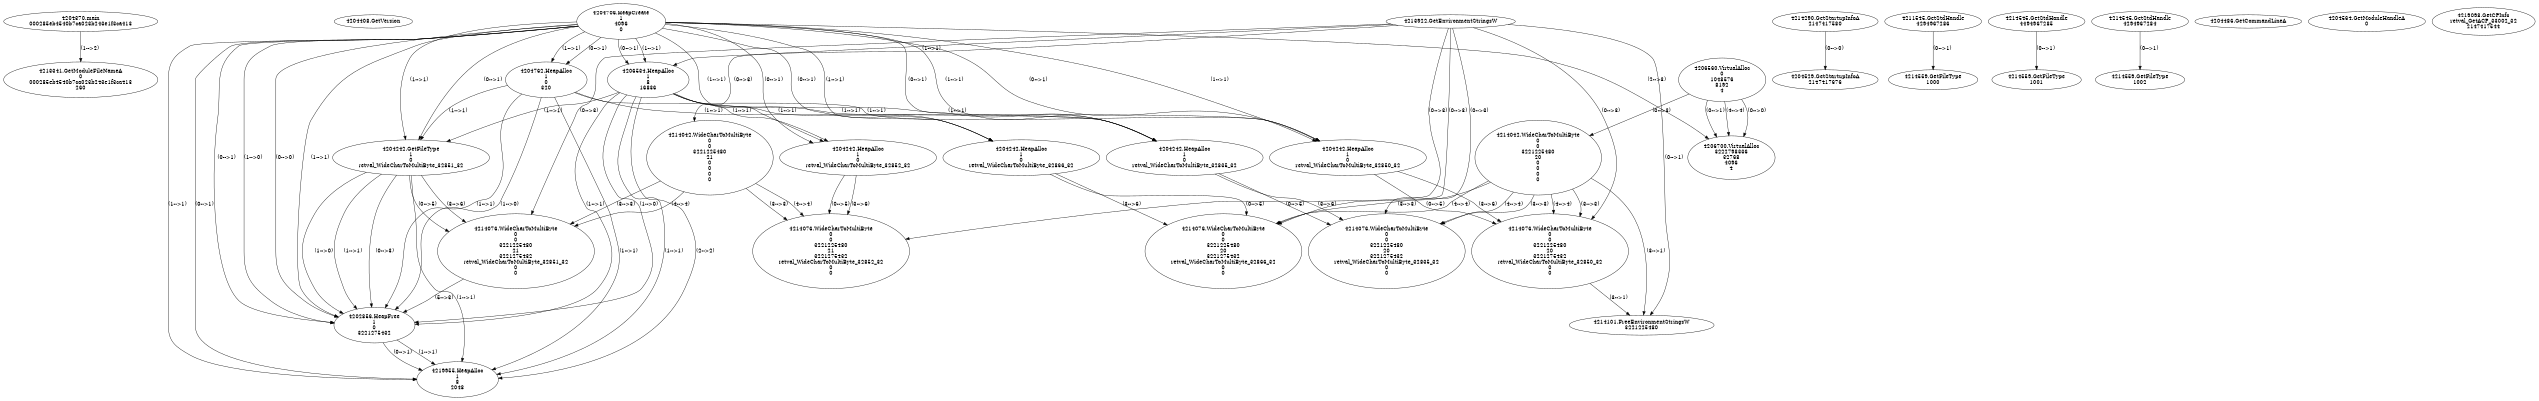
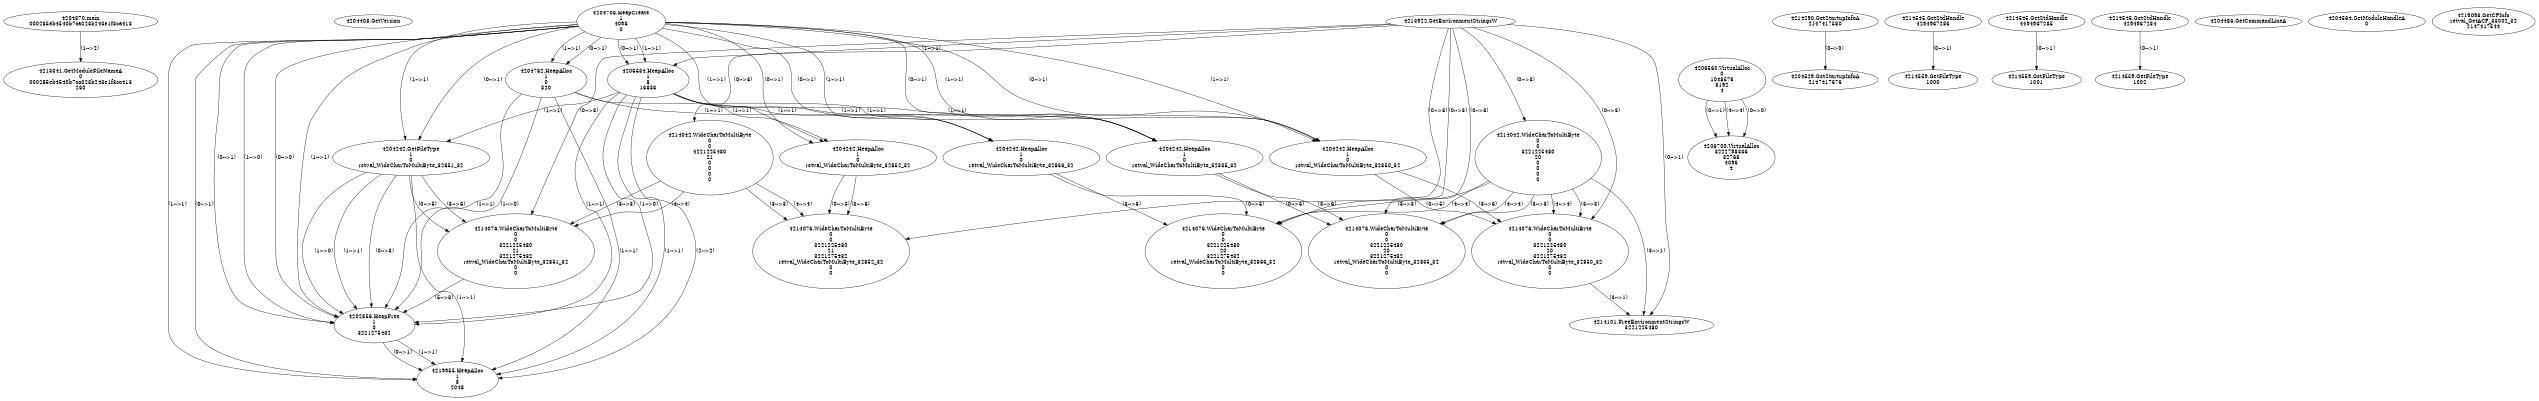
  digraph {
    n1 [label="4204370.main\n000285eb4540b7ca023b243e1f3ca413"]
    n2 [label="4213341.GetModuleFileNameA\n0\n000285eb4540b7ca023b243e1f3ca413\n260"]
    n3 [label="4204408.GetVersion\n"]
    n4 [label="4204706.HeapCreate\n1\n4096\n0"]
    n5 [label="4204762.HeapAlloc\n1\n0\n320"]
    n6 [label="4206534.HeapAlloc\n1\n8\n16836"]
    n7 [label="4206700.VirtualAlloc\n3222798336\n32768\n4096\n4"]
    n8 [label="4204242.HeapAlloc\n1\n0\nretval_WideCharToMultiByte_32850_32"]
    n9 [label="4204242.GetFileType\n1\n0\nretval_WideCharToMultiByte_32851_32"]
    n10 [label="4202856.HeapFree\n1\n0\n3221275432"]
    n11 [label="4219955.HeapAlloc\n1\n8\n2048"]
    n12 [label="4204242.HeapAlloc\n1\n0\nretval_WideCharToMultiByte_32852_32"]
    n13 [label="4204242.HeapAlloc\n1\n0\nretval_WideCharToMultiByte_32866_32"]
    n14 [label="4204242.HeapAlloc\n1\n0\nretval_WideCharToMultiByte_32835_32"]
    n15 [label="4214076.WideCharToMultiByte\n0\n0\n3221225480\n20\n3221275432\nretval_WideCharToMultiByte_32850_32\n0\n0"]
    n16 [label="4214076.WideCharToMultiByte\n0\n0\n3221225480\n21\n3221275432\nretval_WideCharToMultiByte_32851_32\n0\n0"]
    n17 [label="4214076.WideCharToMultiByte\n0\n0\n3221225480\n21\n3221275432\nretval_WideCharToMultiByte_32852_32\n0\n0"]
    n18 [label="4214076.WideCharToMultiByte\n0\n0\n3221225480\n20\n3221275432\nretval_WideCharToMultiByte_32866_32\n0\n0"]
    n19 [label="4214076.WideCharToMultiByte\n0\n0\n3221225480\n20\n3221275432\nretval_WideCharToMultiByte_32835_32\n0\n0"]
    n20 [label="4206560.VirtualAlloc\n0\n1048576\n8192\n4"]
    n21 [label="4214290.GetStartupInfoA\n2147417580"]
    n22 [label="4204529.GetStartupInfoA\n2147417676"]
-   n23 [label="4211545.GetStdHandle\n4294967286"]
+   n23 [label="4214545.GetStdHandle\n4294967286"]
    n24 [label="4214559.GetFileType\n1000"]
    n25 [label="4214545.GetStdHandle\n4494967285"]
    n26 [label="4214559.GetFileType\n1001"]
    n27 [label="4214545.GetStdHandle\n4294967284"]
    n28 [label="4214559.GetFileType\n1002"]
    n29 [label="4204486.GetCommandLineA\n"]
    n30 [label="4213922.GetEnvironmentStringsW\n"]
    n31 [label="4214042.WideCharToMultiByte\n0\n0\n3221225480\n20\n0\n0\n0\n0"]
    n32 [label="4214101.FreeEnvironmentStringsW\n3221225480"]
-   n33 [label="4214042.WideCharToMultiByte\n0\n0\n3221225480\n21\n0\n0\n0\n0"]
+   n33 [label="4214042.WideCharToMultiByte\n0\n0\n4221225480\n21\n0\n0\n0\n0"]
    n34 [label="4204564.GetModuleHandleA\n0"]
    n35 [label="4219098.GetCPInfo\nretval_GetACP_33002_32\n2147417544"]
    n1 -> n2 [label="(1-->2)"]
    n4 -> n5 [label="(1-->1)"]
    n4 -> n5 [label="(0-->1)"]
    n4 -> n6 [label="(1-->1)"]
    n4 -> n6 [label="(0-->1)"]
-   n4 -> n7 [label="(2-->3)"]
    n4 -> n8 [label="(1-->1)"]
    n4 -> n8 [label="(0-->1)"]
    n4 -> n9 [label="(1-->1)"]
    n4 -> n9 [label="(0-->1)"]
    n4 -> n10 [label="(1-->1)"]
    n4 -> n10 [label="(0-->1)"]
    n4 -> n10 [label="(1-->0)"]
    n4 -> n10 [label="(0-->0)"]
    n4 -> n11 [label="(1-->1)"]
    n4 -> n11 [label="(0-->1)"]
    n4 -> n12 [label="(1-->1)"]
    n4 -> n12 [label="(0-->1)"]
    n4 -> n13 [label="(1-->1)"]
    n4 -> n13 [label="(0-->1)"]
    n4 -> n14 [label="(1-->1)"]
    n4 -> n14 [label="(0-->1)"]
    n5 -> n8 [label="(1-->1)"]
-   n5 -> n9 [label="(1-->1)"]
    n5 -> n10 [label="(1-->1)"]
    n5 -> n10 [label="(1-->0)"]
    n5 -> n11 [label="(1-->1)"]
    n5 -> n14 [label="(1-->1)"]
    n6 -> n8 [label="(1-->1)"]
    n6 -> n9 [label="(1-->1)"]
    n6 -> n10 [label="(1-->1)"]
    n6 -> n10 [label="(1-->0)"]
    n6 -> n11 [label="(1-->1)"]
    n6 -> n11 [label="(2-->2)"]
    n6 -> n12 [label="(1-->1)"]
    n6 -> n13 [label="(1-->1)"]
    n6 -> n14 [label="(1-->1)"]
    n8 -> n15 [label="(0-->5)"]
    n8 -> n15 [label="(3-->6)"]
    n9 -> n10 [label="(1-->1)"]
    n9 -> n10 [label="(0-->3)"]
    n9 -> n10 [label="(1-->0)"]
    n9 -> n11 [label="(1-->1)"]
    n9 -> n16 [label="(0-->5)"]
    n9 -> n16 [label="(3-->6)"]
    n10 -> n11 [label="(1-->1)"]
    n10 -> n11 [label="(0-->1)"]
    n12 -> n17 [label="(0-->5)"]
    n12 -> n17 [label="(3-->6)"]
    n13 -> n18 [label="(0-->5)"]
    n13 -> n18 [label="(3-->6)"]
    n14 -> n19 [label="(0-->5)"]
    n14 -> n19 [label="(3-->6)"]
    n15 -> n32 [label="(3-->1)"]
    n16 -> n10 [label="(5-->3)"]
    n20 -> n7 [label="(0-->1)"]
    n20 -> n7 [label="(4-->4)"]
    n20 -> n7 [label="(0-->0)"]
    n21 -> n22 [label="(0-->0)"]
    n23 -> n24 [label="(0-->1)"]
    n25 -> n26 [label="(0-->1)"]
    n27 -> n28 [label="(0-->1)"]
    n30 -> n6 [label="(1-->1)"]
    n30 -> n15 [label="(0-->3)"]
    n30 -> n16 [label="(0-->3)"]
    n30 -> n17 [label="(0-->3)"]
    n30 -> n18 [label="(0-->3)"]
    n30 -> n19 [label="(0-->3)"]
-   n20 -> n31 [label="(0-->3)"]
+   n30 -> n31 [label="(0-->3)"]
    n30 -> n32 [label="(0-->1)"]
    n30 -> n33 [label="(0-->3)"]
    n31 -> n15 [label="(3-->3)"]
    n31 -> n15 [label="(4-->4)"]
    n31 -> n18 [label="(3-->3)"]
    n31 -> n18 [label="(4-->4)"]
    n31 -> n19 [label="(3-->3)"]
    n31 -> n19 [label="(4-->4)"]
    n31 -> n32 [label="(3-->1)"]
    n33 -> n16 [label="(3-->3)"]
    n33 -> n16 [label="(4-->4)"]
    n33 -> n17 [label="(3-->3)"]
    n33 -> n17 [label="(4-->4)"]
  }
